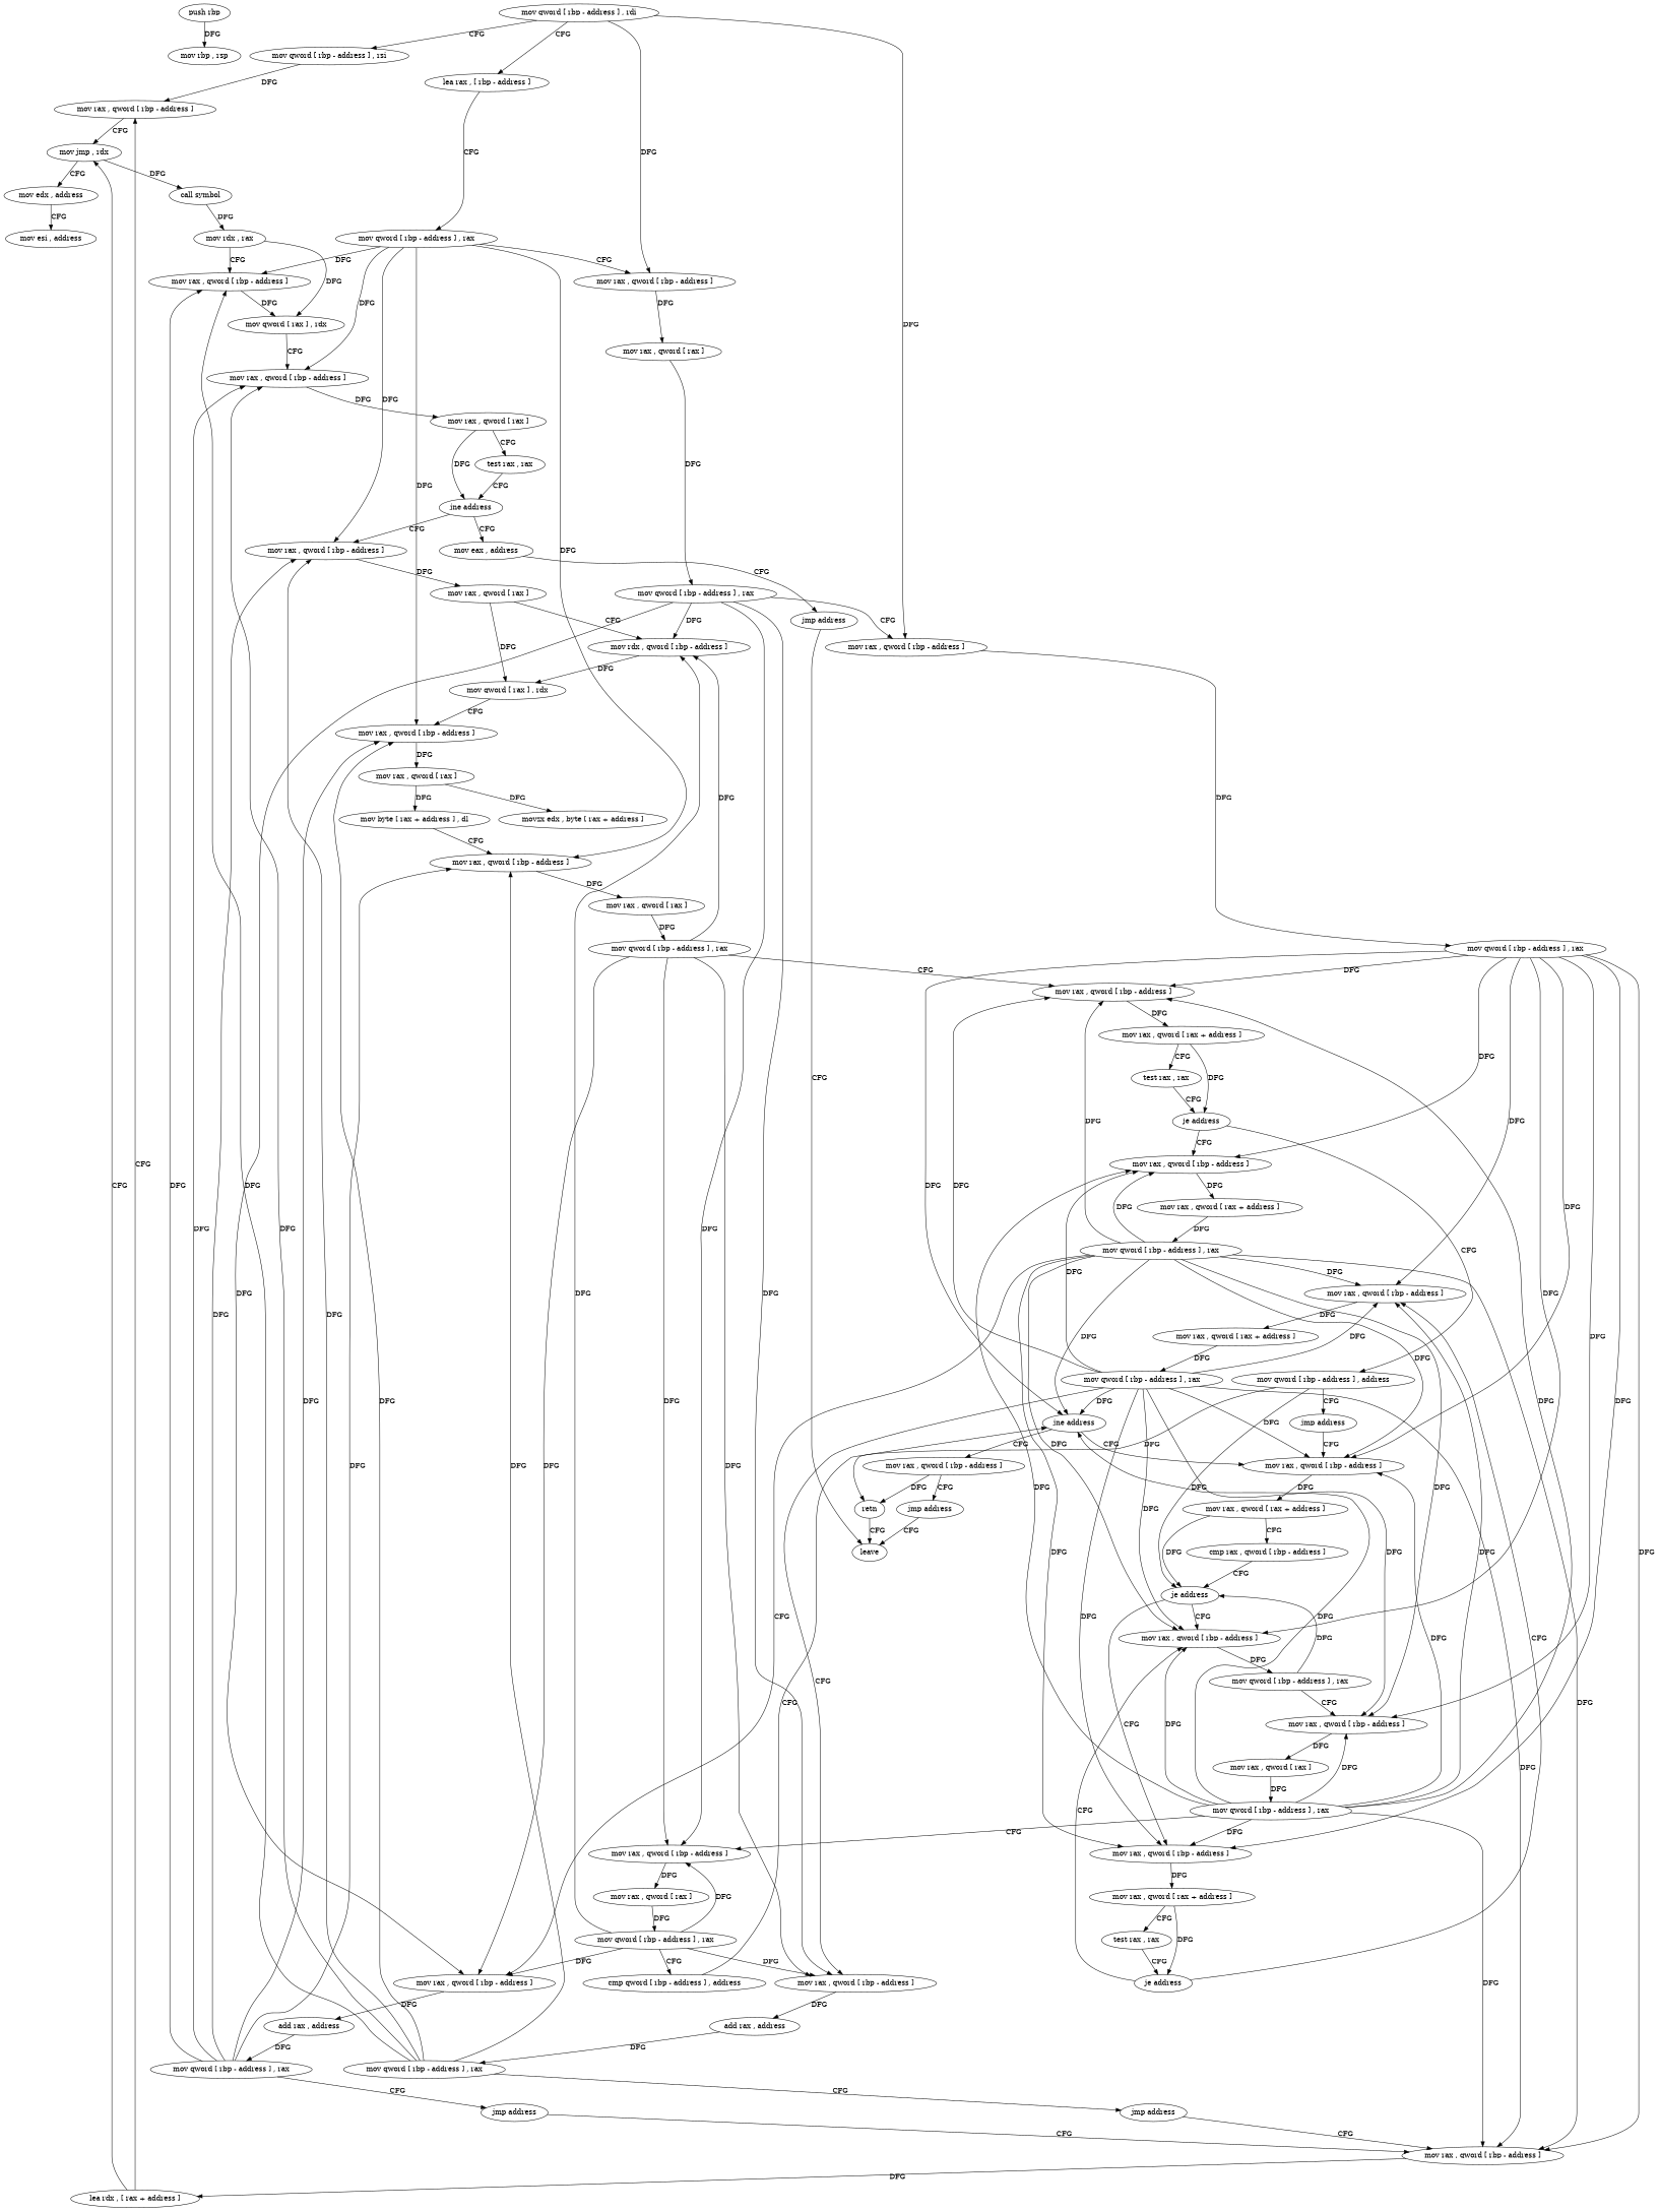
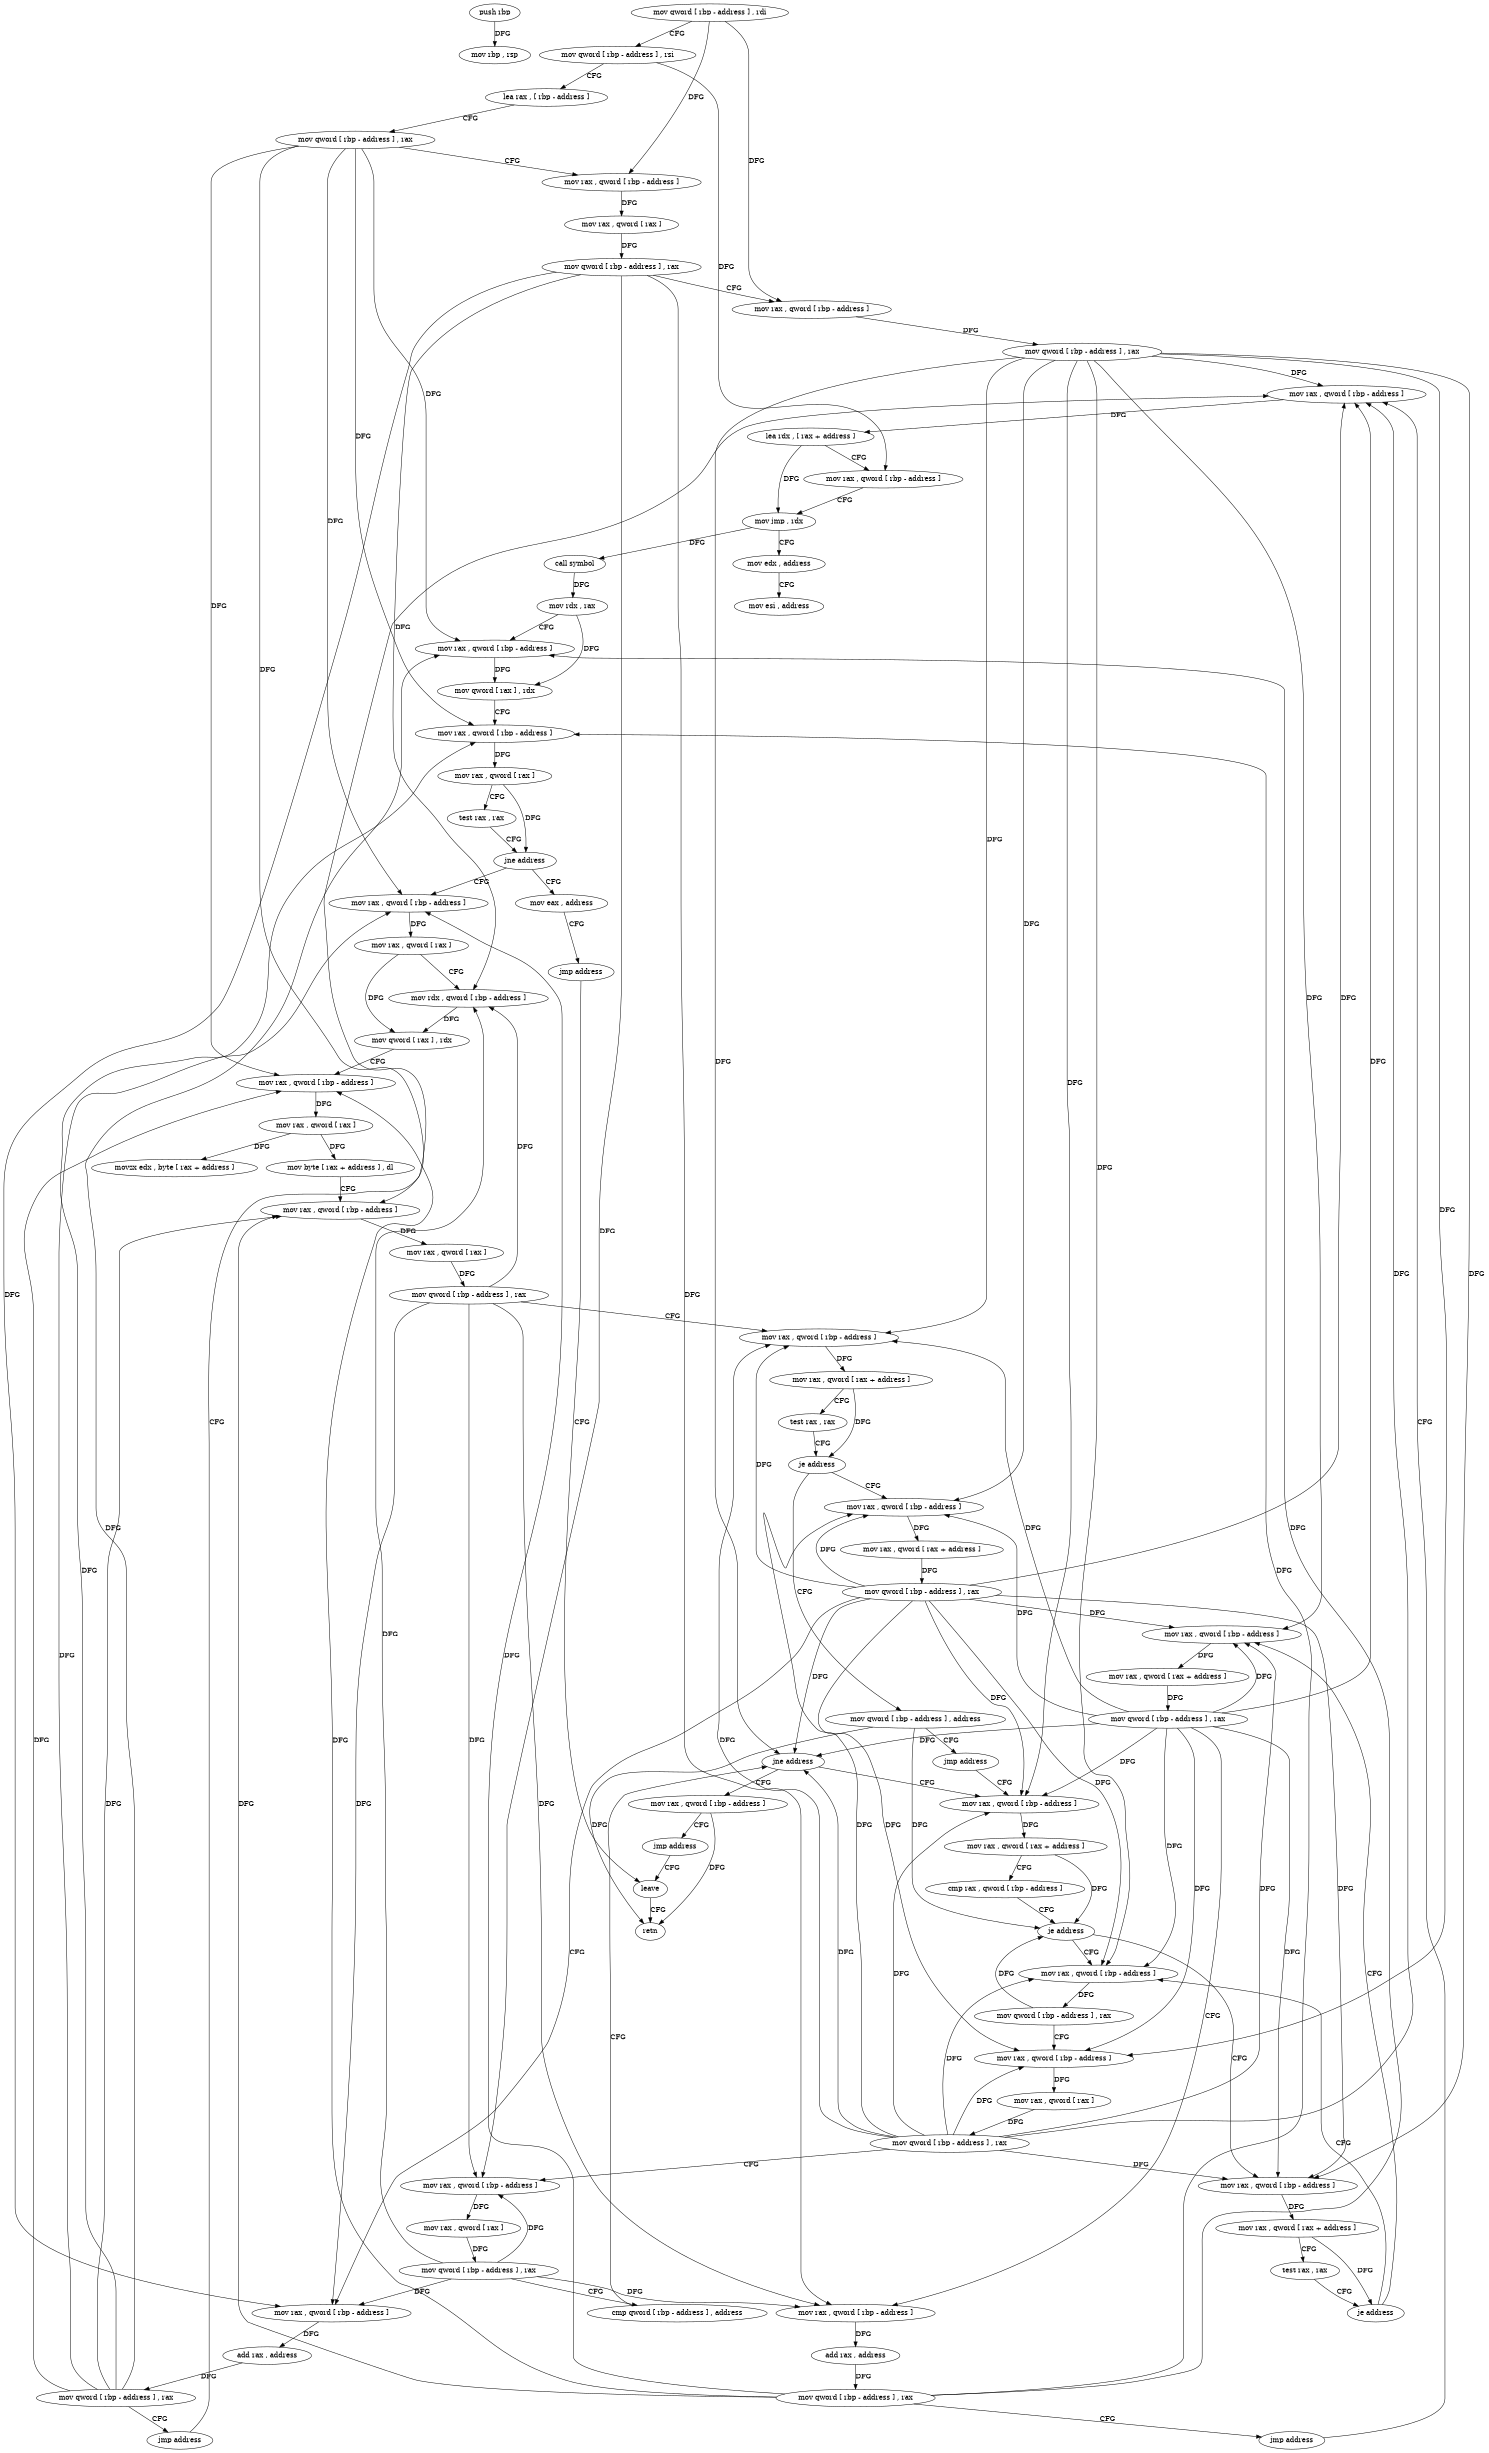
  digraph {
    n1 [label="push rbp"]
    n2 [label="mov rbp , rsp"]
    n3 [label="mov qword [ rbp - address ] , rdi"]
    n4 [label="mov qword [ rbp - address ] , rsi"]
    n5 [label="mov rax , qword [ rbp - address ]"]
    n6 [label="mov rax , qword [ rbp - address ]"]
    n7 [label="lea rax , [ rbp - address ]"]
    n8 [label="mov rax , qword [ rbp - address ]"]
    n9 [label="mov rax , qword [ rax ]"]
    n10 [label="mov qword [ rbp - address ] , rax"]
    n11 [label="mov qword [ rbp - address ] , rax"]
    n12 [label="mov jmp , rdx"]
    n13 [label="mov rax , qword [ rbp - address ]"]
    n14 [label="mov rax , qword [ rbp - address ]"]
    n15 [label="mov rax , qword [ rbp - address ]"]
    n16 [label="mov rax , qword [ rbp - address ]"]
    n17 [label="mov rax , qword [ rbp - address ]"]
    n18 [label="mov rax , qword [ rax ]"]
    n19 [label="mov rax , qword [ rax ]"]
    n20 [label="mov rax , qword [ rax ]"]
    n21 [label="mov qword [ rax ] , rdx"]
    n22 [label="mov rax , qword [ rax ]"]
    n23 [label="mov qword [ rbp - address ] , rax"]
    n24 [label="mov rdx , qword [ rbp - address ]"]
    n25 [label="mov rax , qword [ rbp - address ]"]
    n26 [label="mov rax , qword [ rbp - address ]"]
    n27 [label="mov rax , qword [ rbp - address ]"]
    n28 [label="mov qword [ rax ] , rdx"]
    n29 [label="add rax , address"]
    n30 [label="mov rax , qword [ rax ]"]
    n31 [label="add rax , address"]
    n32 [label="mov rax , qword [ rbp - address ]"]
    n33 [label="mov rax , qword [ rbp - address ]"]
    n34 [label="mov rax , qword [ rbp - address ]"]
    n35 [label="mov rax , qword [ rbp - address ]"]
    n36 [label="mov rax , qword [ rbp - address ]"]
    n37 [label="mov rax , qword [ rbp - address ]"]
    n38 [label="mov rax , qword [ rbp - address ]"]
    n39 [label="jne address"]
    n40 [label="mov rax , qword [ rbp - address ]"]
    n41 [label="lea rdx , [ rax + address ]"]
    n42 [label="mov rax , qword [ rax + address ]"]
    n43 [label="mov rax , qword [ rax + address ]"]
    n44 [label="mov rax , qword [ rax + address ]"]
    n45 [label="mov qword [ rbp - address ] , rax"]
    n46 [label="mov rax , qword [ rax + address ]"]
    n47 [label="mov rax , qword [ rax ]"]
    n48 [label="mov rax , qword [ rbp - address ]"]
    n49 [label="mov rax , qword [ rax + address ]"]
    n50 [label="movzx edx , byte [ rax + address ]"]
    n51 [label="mov byte [ rax + address ] , dl"]
    n52 [label="mov qword [ rbp - address ] , rax"]
    n53 [label="test rax , rax"]
    n54 [label="je address"]
    n55 [label="mov qword [ rbp - address ] , address"]
    n56 [label="jmp address"]
    n57 [label="je address"]
    n58 [label=retn]
    n59 [label="mov qword [ rbp - address ] , rax"]
    n60 [label="mov eax , address"]
    n61 [label="jmp address"]
    n62 [label=leave]
    n63 [label="cmp rax , qword [ rbp - address ]"]
    n64 [label="mov qword [ rbp - address ] , rax"]
    n65 [label="jmp address"]
    n66 [label="test rax , rax"]
    n67 [label="je address"]
    n68 [label="mov edx , address"]
    n69 [label="call symbol"]
    n70 [label="mov esi , address"]
    n71 [label="mov rdx , rax"]
    n72 [label="test rax , rax"]
    n73 [label="jne address"]
    n74 [label="mov qword [ rbp - address ] , rax"]
    n75 [label="mov qword [ rbp - address ] , rax"]
    n76 [label="cmp qword [ rbp - address ] , address"]
    n77 [label="jmp address"]
    n78 [label="mov qword [ rbp - address ] , rax"]
    n79 [label="mov qword [ rbp - address ] , rax"]
    n80 [label="jmp address"]
    n1 -> n2 [label=DFG]
    n3 -> n4 [label=CFG]
    n3 -> n5 [label=DFG]
    n3 -> n6 [label=DFG]
-   n3 -> n7 [label=CFG]
+   n4 -> n7 [label=CFG]
    n4 -> n8 [label=DFG]
    n5 -> n9 [label=DFG]
    n6 -> n10 [label=DFG]
    n7 -> n11 [label=CFG]
    n8 -> n12 [label=CFG]
    n9 -> n23 [label=DFG]
    n10 -> n32 [label=DFG]
    n10 -> n33 [label=DFG]
    n10 -> n34 [label=DFG]
    n10 -> n35 [label=DFG]
    n10 -> n36 [label=DFG]
    n10 -> n37 [label=DFG]
    n10 -> n38 [label=DFG]
    n10 -> n39 [label=DFG]
    n10 -> n40 [label=DFG]
    n11 -> n5 [label=CFG]
    n11 -> n13 [label=DFG]
    n11 -> n14 [label=DFG]
    n11 -> n15 [label=DFG]
    n11 -> n16 [label=DFG]
    n11 -> n17 [label=DFG]
    n12 -> n68 [label=CFG]
    n12 -> n69 [label=DFG]
    n13 -> n18 [label=DFG]
    n14 -> n19 [label=DFG]
    n15 -> n20 [label=DFG]
    n16 -> n21 [label=DFG]
    n17 -> n22 [label=DFG]
    n18 -> n24 [label=CFG]
    n18 -> n28 [label=DFG]
    n19 -> n50 [label=DFG]
    n19 -> n51 [label=DFG]
    n20 -> n52 [label=DFG]
    n21 -> n17 [label=CFG]
    n22 -> n72 [label=CFG]
    n22 -> n73 [label=DFG]
    n23 -> n6 [label=CFG]
    n23 -> n24 [label=DFG]
    n23 -> n25 [label=DFG]
    n23 -> n26 [label=DFG]
    n23 -> n27 [label=DFG]
    n24 -> n28 [label=DFG]
    n25 -> n29 [label=DFG]
    n26 -> n30 [label=DFG]
    n27 -> n31 [label=DFG]
    n28 -> n14 [label=CFG]
    n29 -> n64 [label=DFG]
    n30 -> n75 [label=DFG]
    n31 -> n79 [label=DFG]
    n32 -> n41 [label=DFG]
    n33 -> n42 [label=DFG]
    n34 -> n43 [label=DFG]
    n35 -> n44 [label=DFG]
    n36 -> n45 [label=DFG]
    n37 -> n46 [label=DFG]
    n38 -> n47 [label=DFG]
    n39 -> n35 [label=CFG]
    n39 -> n48 [label=CFG]
    n40 -> n49 [label=DFG]
    n41 -> n8 [label=CFG]
-   n41 -> n12 [label=CFG]
+   n41 -> n12 [label=DFG]
    n42 -> n53 [label=CFG]
    n42 -> n54 [label=DFG]
    n43 -> n59 [label=DFG]
    n44 -> n57 [label=DFG]
    n44 -> n63 [label=CFG]
    n45 -> n38 [label=CFG]
    n45 -> n57 [label=DFG]
    n46 -> n66 [label=CFG]
    n46 -> n67 [label=DFG]
    n47 -> n74 [label=DFG]
    n48 -> n58 [label=DFG]
    n48 -> n77 [label=CFG]
    n49 -> n78 [label=DFG]
    n51 -> n15 [label=CFG]
    n52 -> n24 [label=DFG]
    n52 -> n25 [label=DFG]
    n52 -> n26 [label=DFG]
    n52 -> n27 [label=DFG]
    n52 -> n33 [label=CFG]
    n53 -> n54 [label=CFG]
    n54 -> n34 [label=CFG]
    n54 -> n55 [label=CFG]
    n55 -> n56 [label=CFG]
    n55 -> n57 [label=DFG]
    n55 -> n58 [label=DFG]
    n56 -> n35 [label=CFG]
    n57 -> n36 [label=CFG]
    n57 -> n37 [label=CFG]
    n59 -> n25 [label=CFG]
    n59 -> n32 [label=DFG]
    n59 -> n33 [label=DFG]
    n59 -> n34 [label=DFG]
    n59 -> n35 [label=DFG]
    n59 -> n36 [label=DFG]
    n59 -> n37 [label=DFG]
    n59 -> n38 [label=DFG]
    n59 -> n39 [label=DFG]
    n59 -> n40 [label=DFG]
    n60 -> n61 [label=CFG]
    n61 -> n62 [label=CFG]
-   n58 -> n62 [label=CFG]
+   n62 -> n58 [label=CFG]
    n63 -> n57 [label=CFG]
    n64 -> n13 [label=DFG]
    n64 -> n14 [label=DFG]
    n64 -> n15 [label=DFG]
    n64 -> n16 [label=DFG]
    n64 -> n17 [label=DFG]
    n64 -> n65 [label=CFG]
    n65 -> n32 [label=CFG]
    n66 -> n67 [label=CFG]
    n67 -> n36 [label=CFG]
    n67 -> n40 [label=CFG]
    n68 -> n70 [label=CFG]
    n69 -> n71 [label=DFG]
    n71 -> n16 [label=CFG]
    n71 -> n21 [label=DFG]
    n72 -> n73 [label=CFG]
    n73 -> n13 [label=CFG]
    n73 -> n60 [label=CFG]
    n74 -> n26 [label=CFG]
    n74 -> n32 [label=DFG]
    n74 -> n33 [label=DFG]
    n74 -> n34 [label=DFG]
    n74 -> n35 [label=DFG]
    n74 -> n36 [label=DFG]
    n74 -> n37 [label=DFG]
    n74 -> n38 [label=DFG]
    n74 -> n39 [label=DFG]
    n74 -> n40 [label=DFG]
    n75 -> n24 [label=DFG]
    n75 -> n25 [label=DFG]
    n75 -> n26 [label=DFG]
    n75 -> n27 [label=DFG]
    n75 -> n76 [label=CFG]
    n76 -> n39 [label=CFG]
    n77 -> n62 [label=CFG]
    n78 -> n27 [label=CFG]
    n78 -> n32 [label=DFG]
    n78 -> n33 [label=DFG]
    n78 -> n34 [label=DFG]
    n78 -> n35 [label=DFG]
    n78 -> n36 [label=DFG]
    n78 -> n37 [label=DFG]
    n78 -> n38 [label=DFG]
    n78 -> n39 [label=DFG]
    n78 -> n40 [label=DFG]
    n79 -> n13 [label=DFG]
    n79 -> n14 [label=DFG]
    n79 -> n15 [label=DFG]
    n79 -> n16 [label=DFG]
    n79 -> n17 [label=DFG]
    n79 -> n80 [label=CFG]
    n80 -> n32 [label=CFG]
  }
